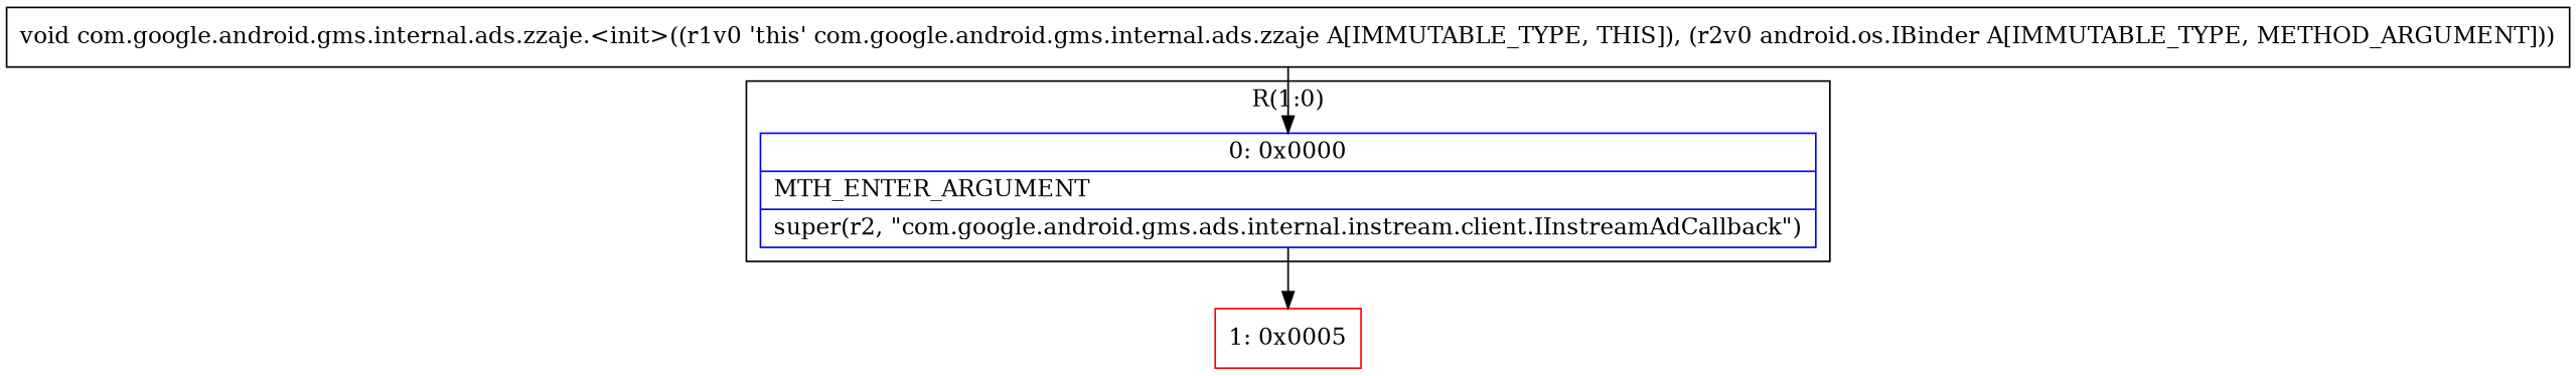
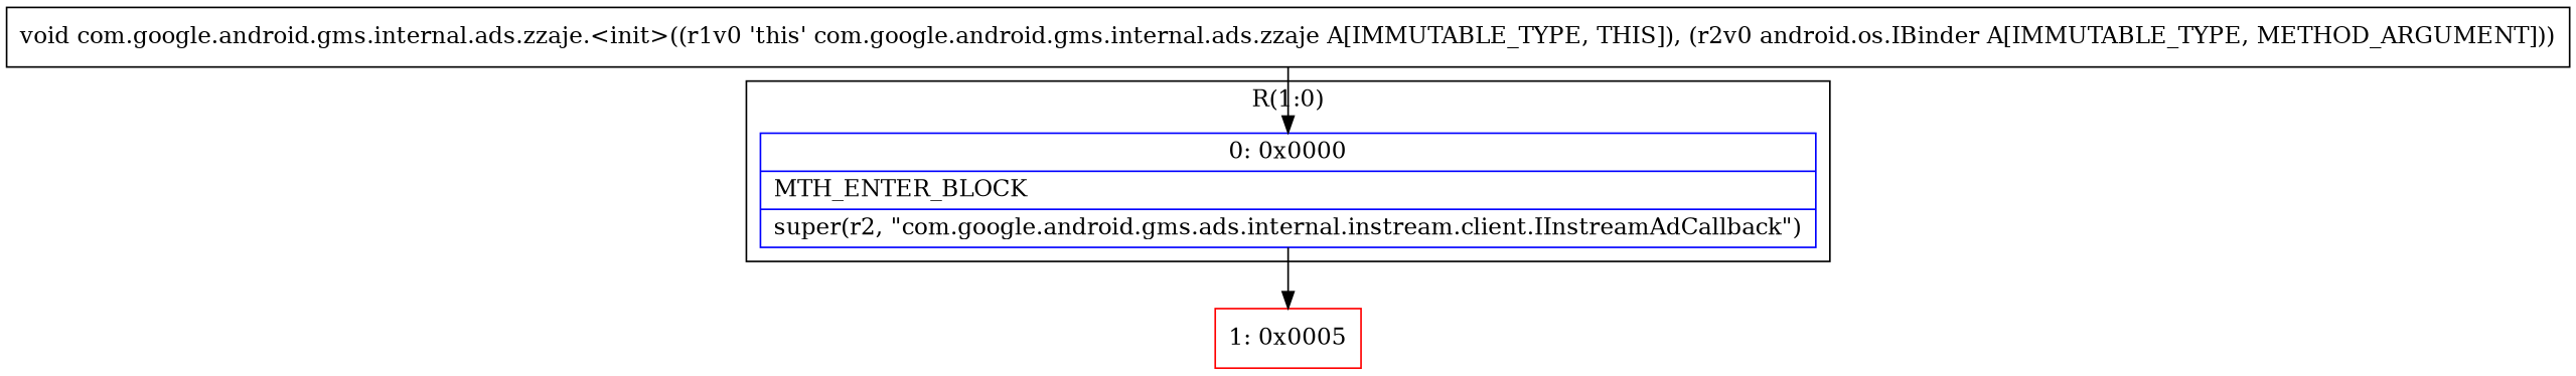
  digraph {
    node [shape=record]
-   n1 [color=blue label="{0\:\ 0x0000|MTH_ENTER_ARGUMENT\l|super(r2, \"com.google.android.gms.ads.internal.instream.client.IInstreamAdCallback\")\l}"]
+   n1 [color=blue label="{0\:\ 0x0000|MTH_ENTER_BLOCK\l|super(r2, \"com.google.android.gms.ads.internal.instream.client.IInstreamAdCallback\")\l}"]
    n2 [color=red label="{1\:\ 0x0005}"]
    n3 [label="{void com.google.android.gms.internal.ads.zzaje.\<init\>((r1v0 'this' com.google.android.gms.internal.ads.zzaje A[IMMUTABLE_TYPE, THIS]), (r2v0 android.os.IBinder A[IMMUTABLE_TYPE, METHOD_ARGUMENT])) }"]
    subgraph cluster_1 {
      label="R(1:0)"
      n1
    }
    n1 -> n2
    n3 -> n1
  }
